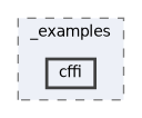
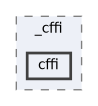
  digraph {
    compound=true
    n1 [color=grey25 fillcolor="#edf0f7" fontname=Helvetica fontsize=10 height=0.2 label=cffi shape=box style="filled,bold" width=0.4]
    subgraph cluster_1 {
      bgcolor="#edf0f7"
      fontname=Helvetica
      fontsize=10
-     label=_examples
+     label=_cffi
      pencolor=grey50
      style="filled,dashed"
      n1
    }
  }
